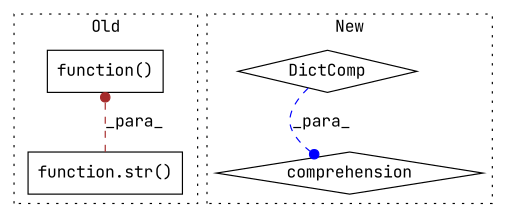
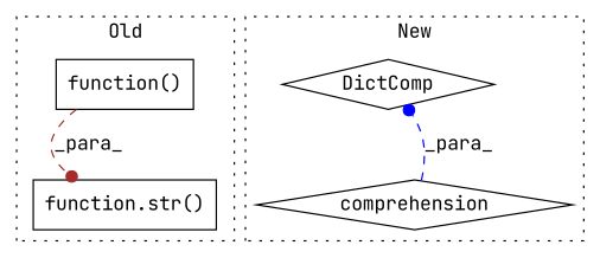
  digraph {
    fontname="JetBrains Mono"
    node [a=75 fontname="JetBrains Mono" shape=box]
    edge [arrowhead=dot fontname="JetBrains Mono" style=dashed]
    n1 [l=34 label="function()" s=8573]
    n2 [l="4,1" label="function.str()" s="8569,8607"]
    n3 [a=84 l=54 label=DictComp s=10061 shape=diamond]
    n4 [a=45 l=3 label=comprehension s=10081 shape=diamond]
    subgraph cluster_1 {
      label=Old
      style=dotted
      n1
      n2
    }
    subgraph cluster_2 {
      label=New
      style=dotted
      n3
      n4
    }
-   n2 -> n1 [color=brown label=_para_]
-   n3 -> n4 [color=blue label=_para_]
+   n1 -> n2 [color=brown label=_para_]
+   n4 -> n3 [color=blue label=_para_]
  }
